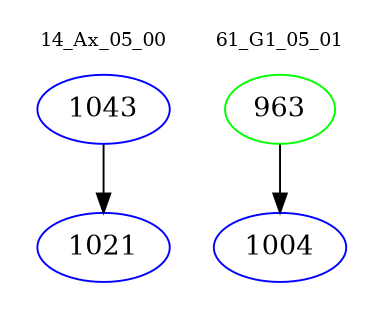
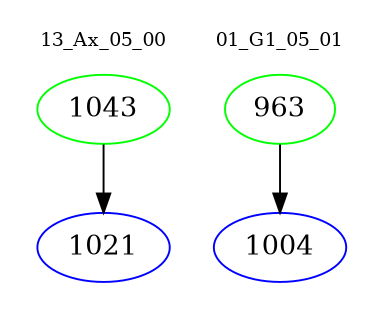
  digraph {
    node [color=green]
    edge [color=black]
-   n1 [color=blue label=1043]
+   n1 [label=1043]
    n2 [color=blue label=1021]
    n3 [label=963]
    n4 [color=blue label=1004]
    subgraph cluster_1 {
      color=white
      fontsize=10
-     label="14_Ax_05_00"
+     label="13_Ax_05_00"
      n1
      n2
    }
    subgraph cluster_2 {
      color=white
      fontsize=10
-     label="61_G1_05_01"
+     label="01_G1_05_01"
      n3
      n4
    }
    n1 -> n2
    n3 -> n4
  }
